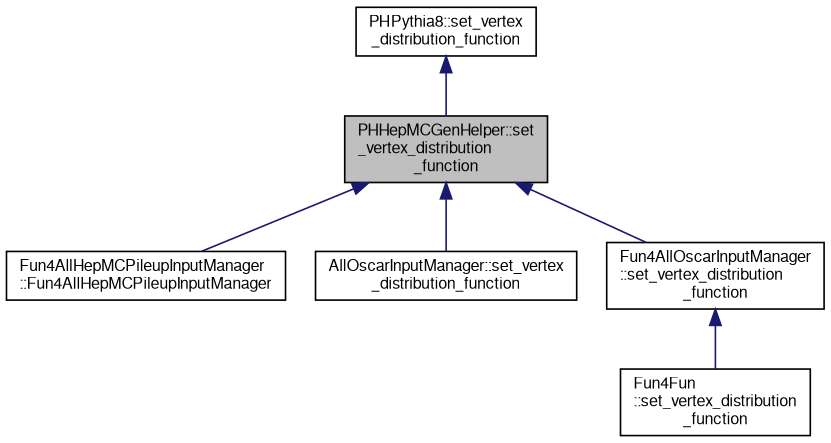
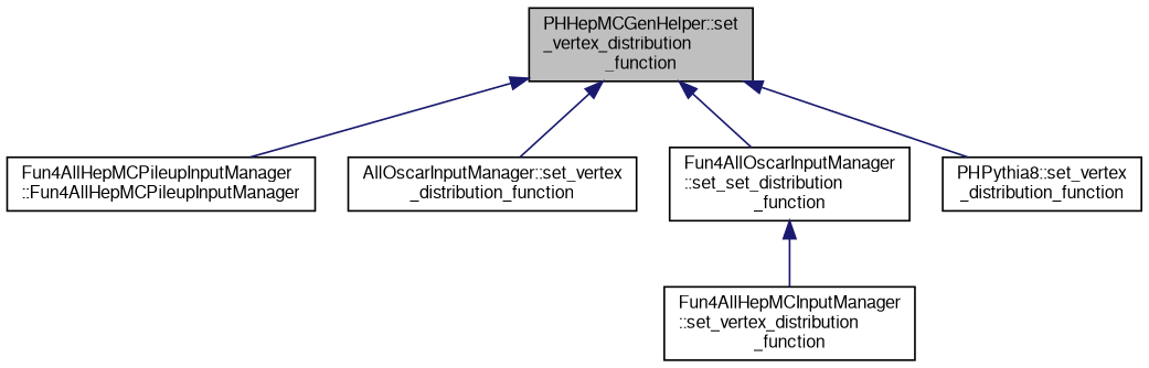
  digraph {
    rankdir=TB
    node [color=black fontname=FreeSans fontsize=10 shape=record]
    edge [color=midnightblue dir=back fontname=FreeSans fontsize=10 labelfontname=FreeSans labelfontsize=10 style=solid]
    n1 [fillcolor=grey75 fontcolor=black height=0.2 label="PHHepMCGenHelper::set\l_vertex_distribution\l_function" style=filled width=0.4]
    n2 [height=0.2 label="Fun4AllHepMCPileupInputManager\l::Fun4AllHepMCPileupInputManager" width=0.4]
    n3 [height=0.2 label="AllOscarInputManager::set_vertex\l_distribution_function" width=0.4]
-   n4 [height=0.2 label="Fun4AllOscarInputManager\l::set_vertex_distribution\l_function" width=0.4]
+   n4 [height=0.2 label="Fun4AllOscarInputManager\l::set_set_distribution\l_function" width=0.4]
    n5 [height=0.2 label="PHPythia8::set_vertex\l_distribution_function" width=0.4]
-   n6 [height=0.2 label="Fun4Fun\l::set_vertex_distribution\l_function" width=0.4]
+   n6 [height=0.2 label="Fun4AllHepMCInputManager\l::set_vertex_distribution\l_function" width=0.4]
    n1 -> n2
    n1 -> n3
    n1 -> n4
-   n5 -> n1
+   n1 -> n5
    n4 -> n6
  }
